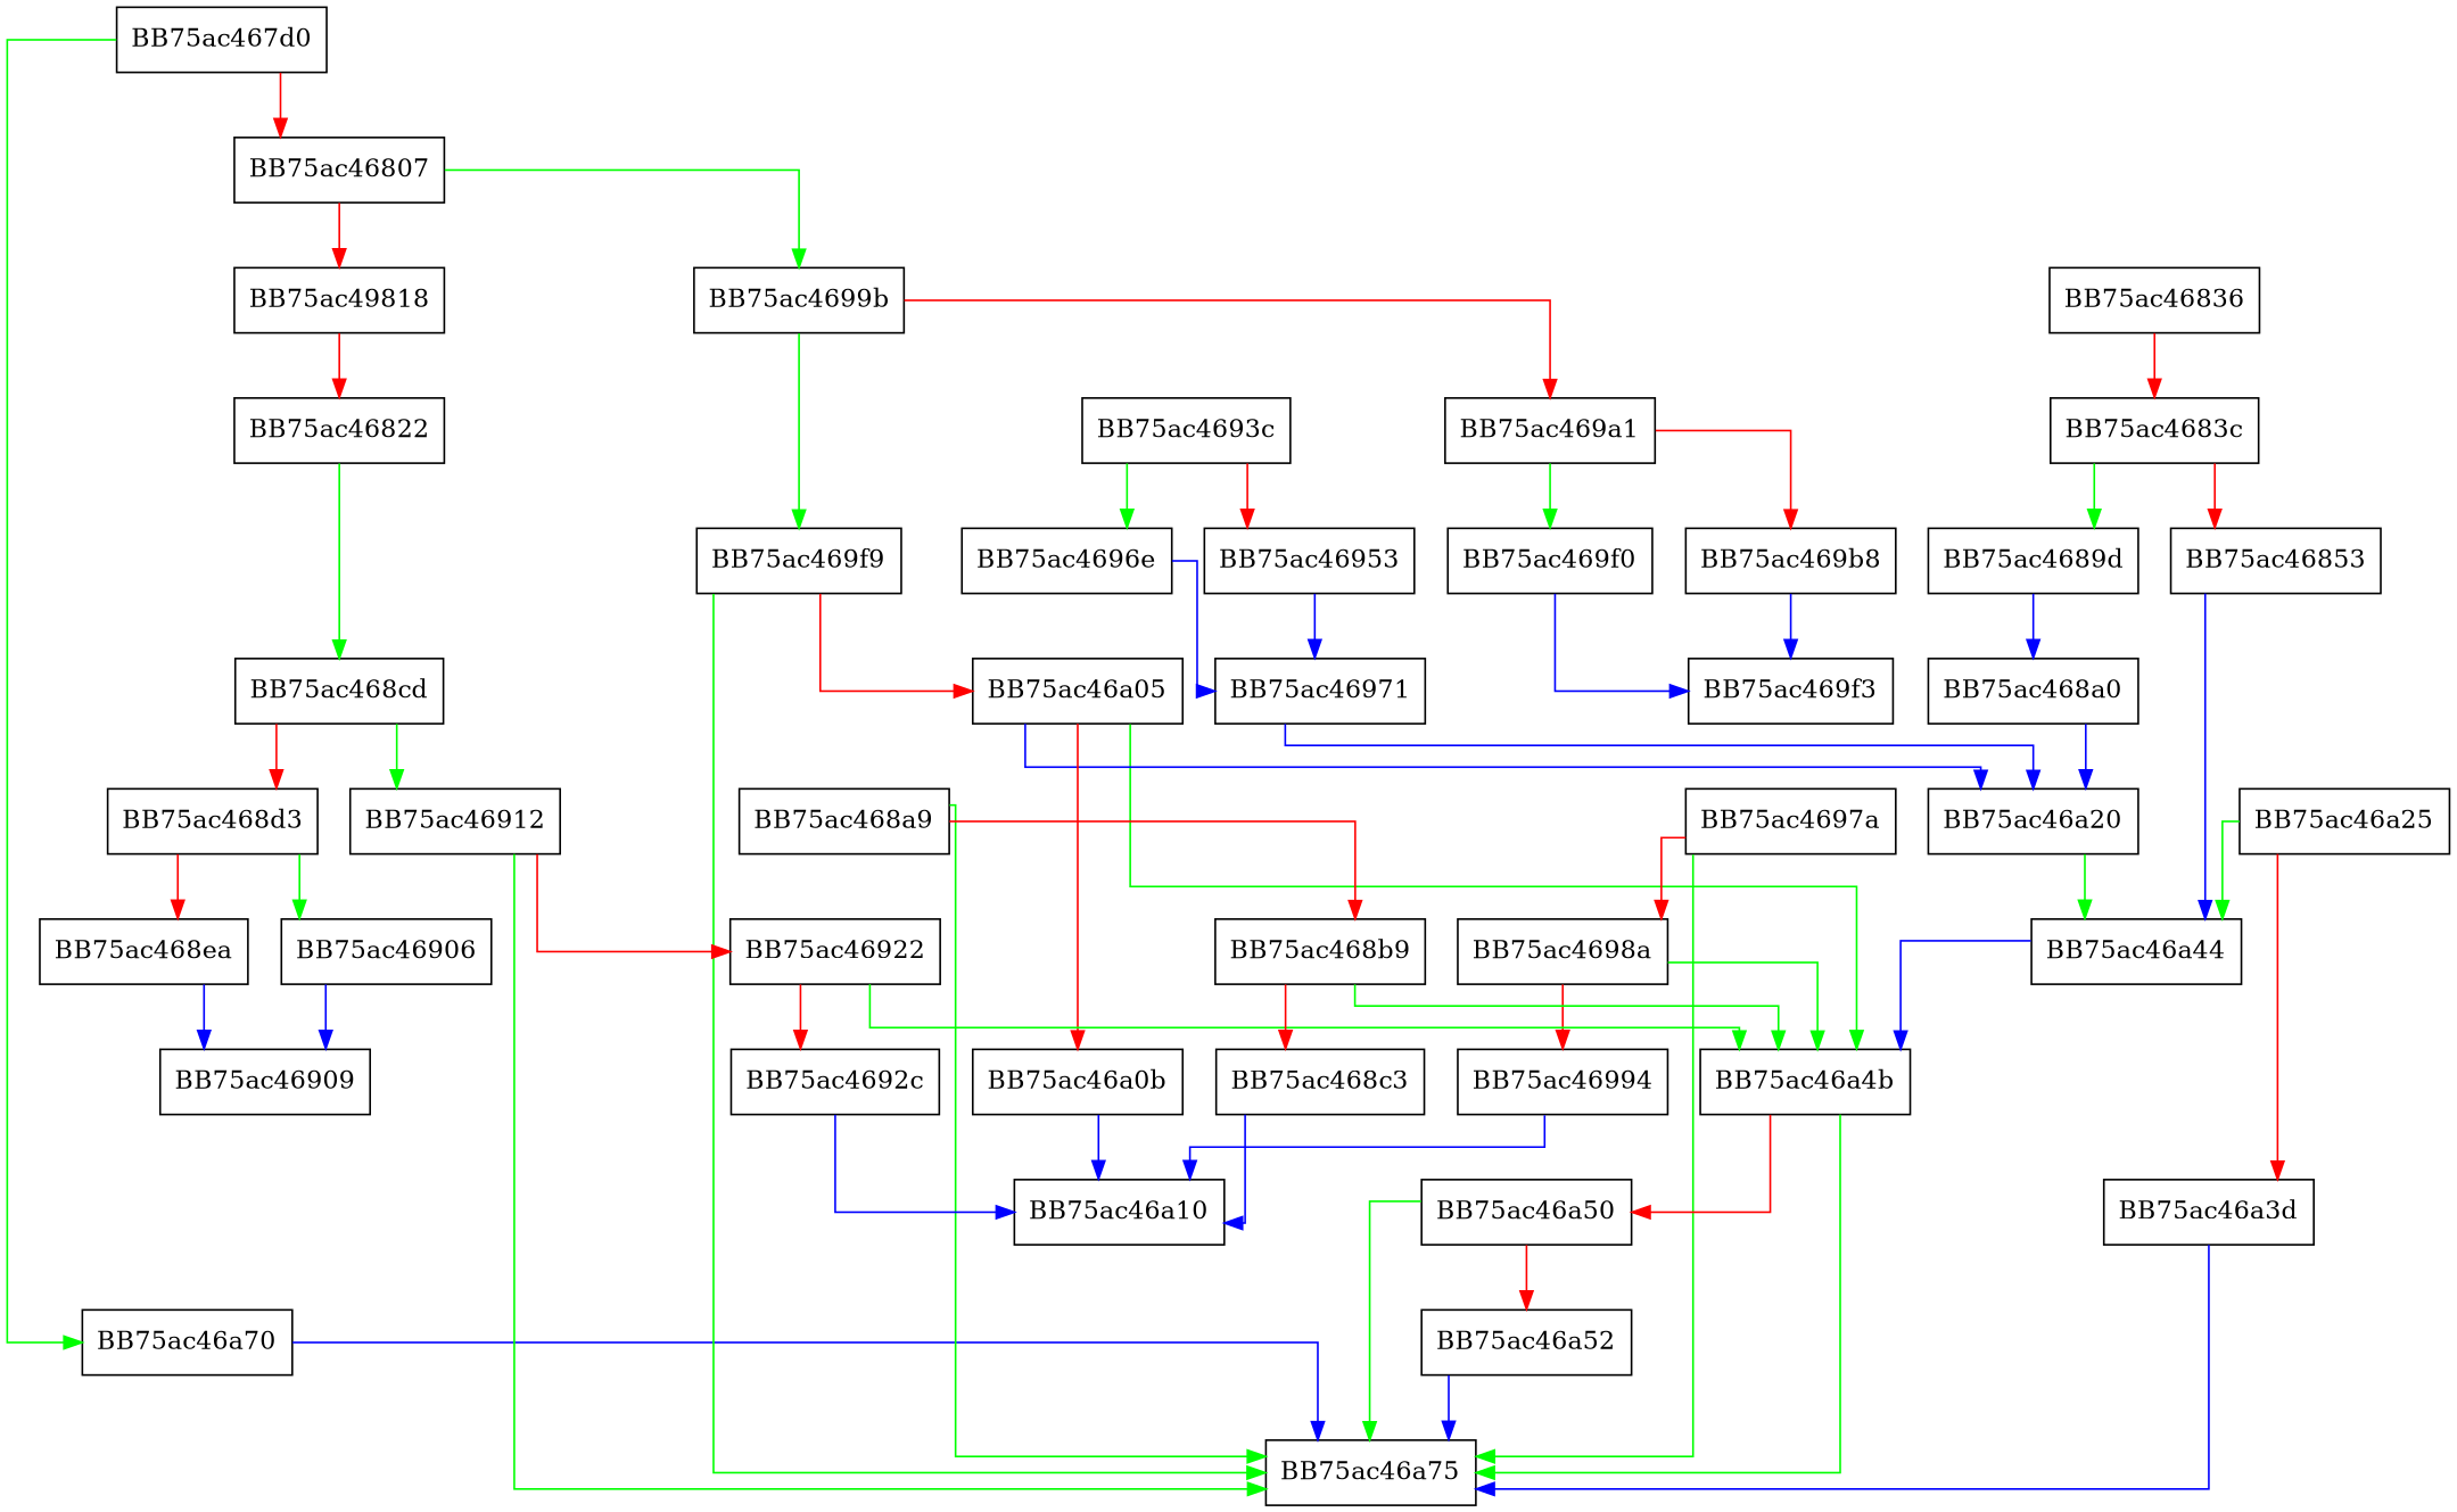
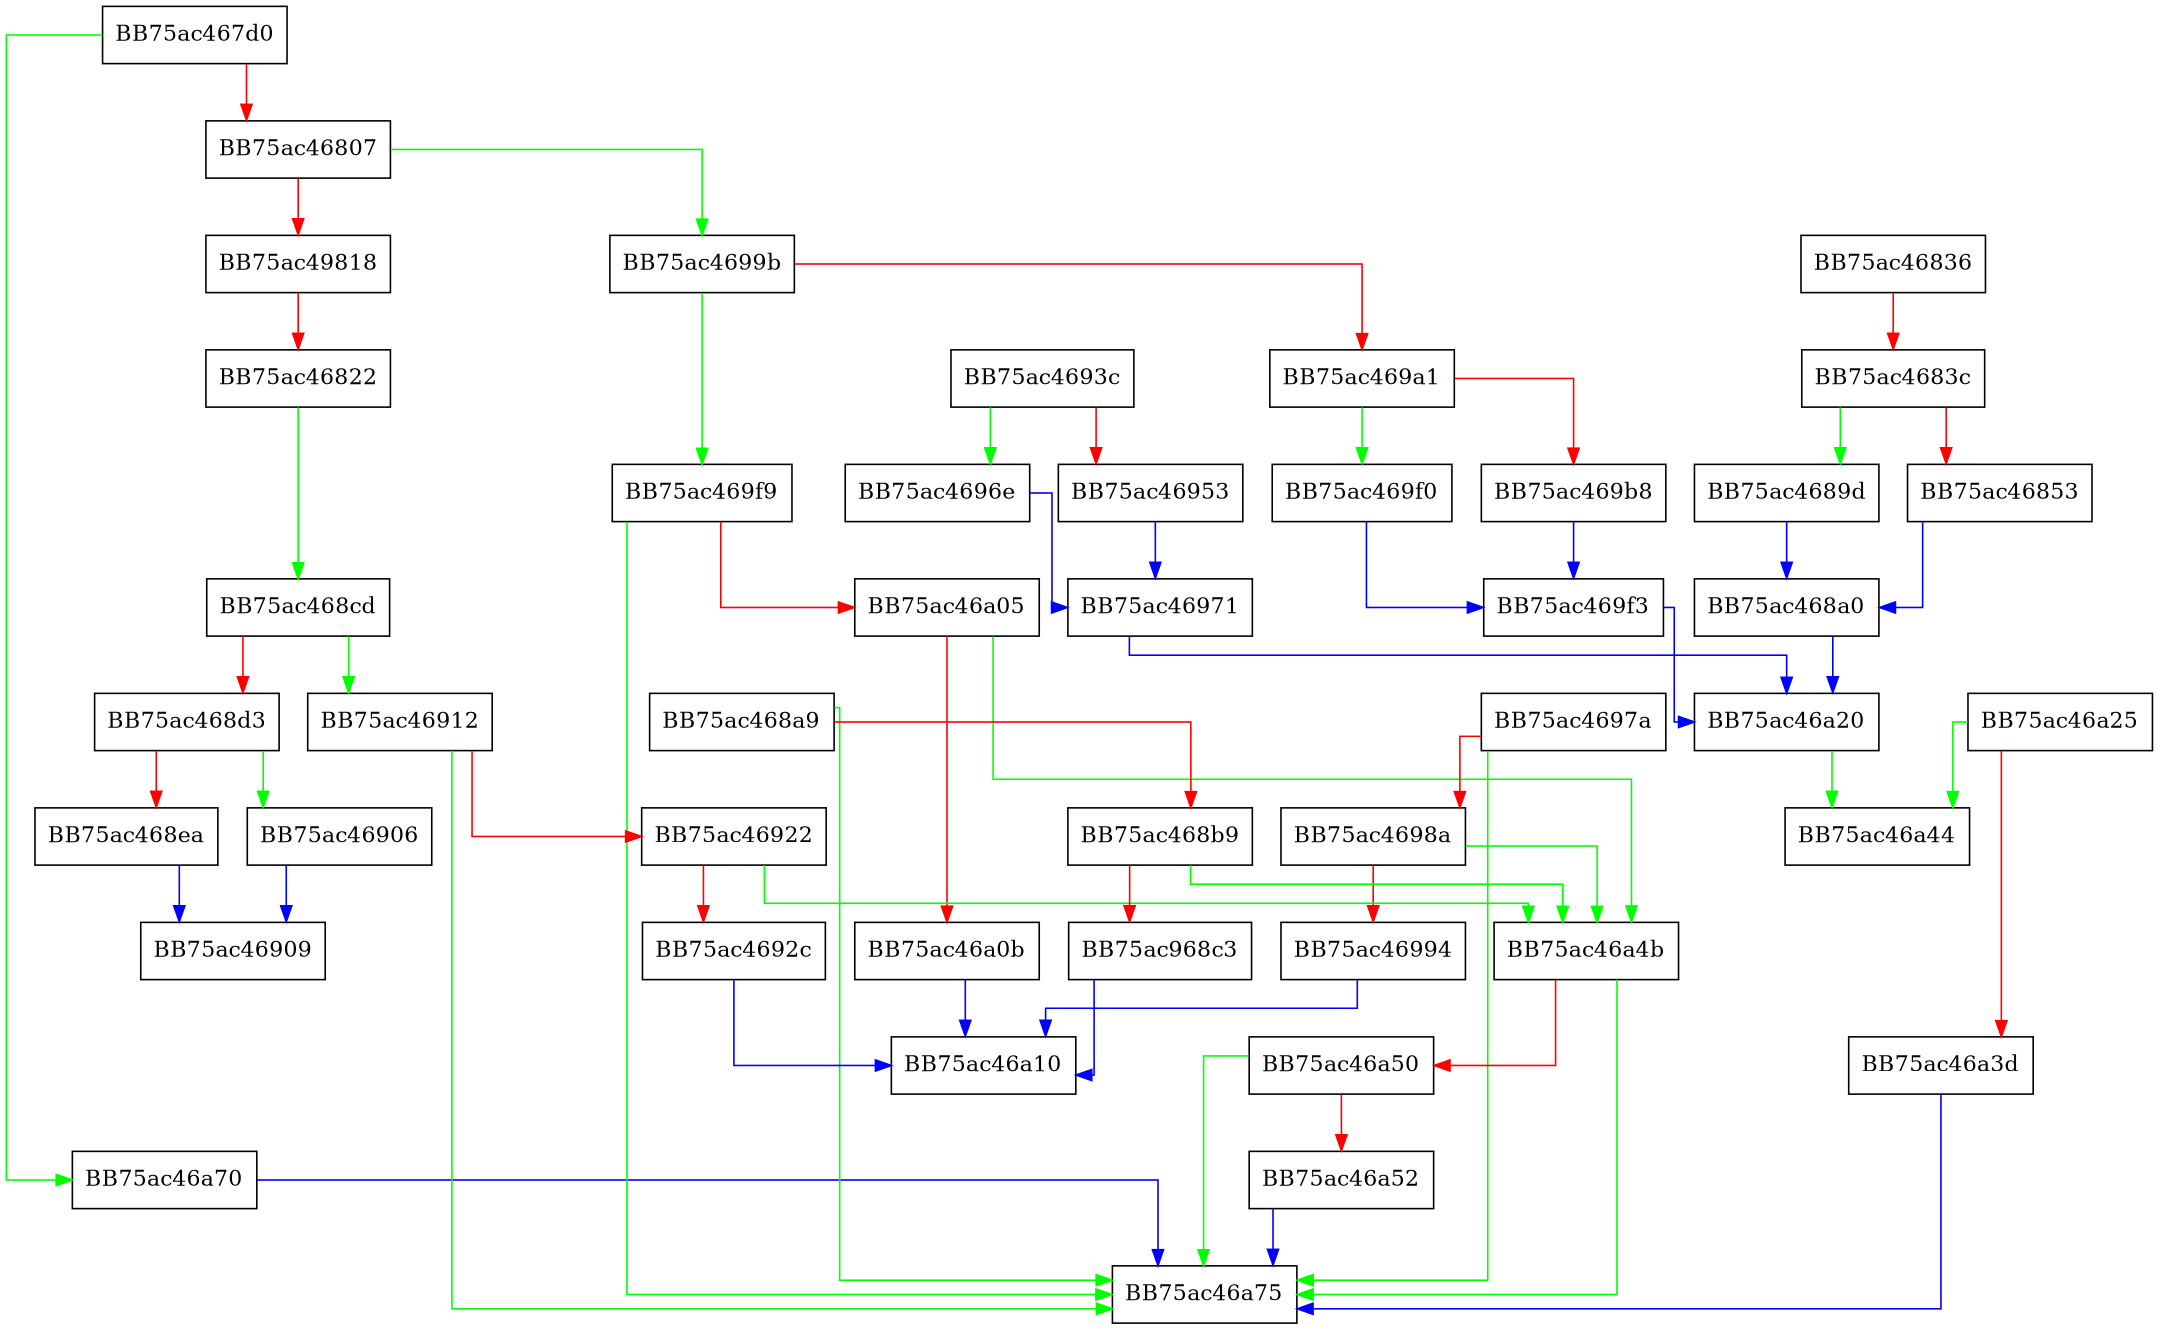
  digraph {
    splines=ortho
    node [shape=box]
    edge [color=green]
    BB75ac467d0
    BB75ac46a70
    BB75ac46807
    BB75ac46a75
    BB75ac4699b
    n6 [label=BB75ac49818]
    BB75ac469f9
    BB75ac469a1
    BB75ac46822
    BB75ac46a05
    BB75ac469f0
    BB75ac469b8
    BB75ac468cd
    BB75ac4697a
    BB75ac4698a
    BB75ac4693c
    BB75ac4696e
    BB75ac46953
    BB75ac46912
    BB75ac468d3
    BB75ac46922
    BB75ac46906
    BB75ac468ea
    BB75ac46a44
    BB75ac46a4b
    BB75ac46836
    BB75ac4683c
    BB75ac46a50
    BB75ac468a9
    BB75ac468b9
    BB75ac4689d
    BB75ac46853
-   BB75ac468c3
+   BB75ac468c3 [label=BB75ac968c3]
    BB75ac468a0
    BB75ac46a20
    BB75ac46a25
    BB75ac46a3d
    BB75ac46a10
    n39 [label=BB75ac46a52]
    BB75ac4692c
    BB75ac46909
    BB75ac46994
    BB75ac46971
    BB75ac46a0b
    BB75ac469f3
    BB75ac467d0 -> BB75ac46a70
    BB75ac467d0 -> BB75ac46807 [color=red]
    BB75ac46a70 -> BB75ac46a75 [color=blue]
    BB75ac46807 -> BB75ac4699b
    BB75ac46807 -> n6 [color=red]
    BB75ac4699b -> BB75ac469f9
    BB75ac4699b -> BB75ac469a1 [color=red]
    n6 -> BB75ac46822 [color=red]
    BB75ac469f9 -> BB75ac46a75
    BB75ac469f9 -> BB75ac46a05 [color=red]
    BB75ac469a1 -> BB75ac469f0
    BB75ac469a1 -> BB75ac469b8 [color=red]
    BB75ac46822 -> BB75ac468cd
    BB75ac46a05 -> BB75ac46a4b
    BB75ac46a05 -> BB75ac46a0b [color=red]
    BB75ac469f0 -> BB75ac469f3 [color=blue]
    BB75ac469b8 -> BB75ac469f3 [color=blue]
    BB75ac468cd -> BB75ac46912
    BB75ac468cd -> BB75ac468d3 [color=red]
    BB75ac4697a -> BB75ac46a75
    BB75ac4697a -> BB75ac4698a [color=red]
    BB75ac4698a -> BB75ac46a4b
    BB75ac4698a -> BB75ac46994 [color=red]
    BB75ac4693c -> BB75ac4696e
    BB75ac4693c -> BB75ac46953 [color=red]
    BB75ac4696e -> BB75ac46971 [color=blue]
    BB75ac46953 -> BB75ac46971 [color=blue]
    BB75ac46912 -> BB75ac46a75
    BB75ac46912 -> BB75ac46922 [color=red]
    BB75ac468d3 -> BB75ac46906
    BB75ac468d3 -> BB75ac468ea [color=red]
    BB75ac46922 -> BB75ac46a4b
    BB75ac46922 -> BB75ac4692c [color=red]
    BB75ac46906 -> BB75ac46909 [color=blue]
    BB75ac468ea -> BB75ac46909 [color=blue]
-   BB75ac46a44 -> BB75ac46a4b [color=blue]
    BB75ac46a4b -> BB75ac46a75
    BB75ac46a4b -> BB75ac46a50 [color=red]
    BB75ac46836 -> BB75ac4683c [color=red]
    BB75ac4683c -> BB75ac4689d
    BB75ac4683c -> BB75ac46853 [color=red]
    BB75ac46a50 -> BB75ac46a75
    BB75ac46a50 -> n39 [color=red]
    BB75ac468a9 -> BB75ac46a75
    BB75ac468a9 -> BB75ac468b9 [color=red]
    BB75ac468b9 -> BB75ac46a4b
    BB75ac468b9 -> BB75ac468c3 [color=red]
    BB75ac4689d -> BB75ac468a0 [color=blue]
-   BB75ac46853 -> BB75ac46a44 [color=blue]
+   BB75ac46853 -> BB75ac468a0 [color=blue]
    BB75ac468c3 -> BB75ac46a10 [color=blue]
    BB75ac468a0 -> BB75ac46a20 [color=blue]
    BB75ac46a20 -> BB75ac46a44
    BB75ac46a25 -> BB75ac46a44
    BB75ac46a25 -> BB75ac46a3d [color=red]
    BB75ac46a3d -> BB75ac46a75 [color=blue]
    n39 -> BB75ac46a75 [color=blue]
    BB75ac4692c -> BB75ac46a10 [color=blue]
    BB75ac46994 -> BB75ac46a10 [color=blue]
    BB75ac46971 -> BB75ac46a20 [color=blue]
    BB75ac46a0b -> BB75ac46a10 [color=blue]
-   BB75ac46a05 -> BB75ac46a20 [color=blue]
+   BB75ac469f3 -> BB75ac46a20 [color=blue]
  }
